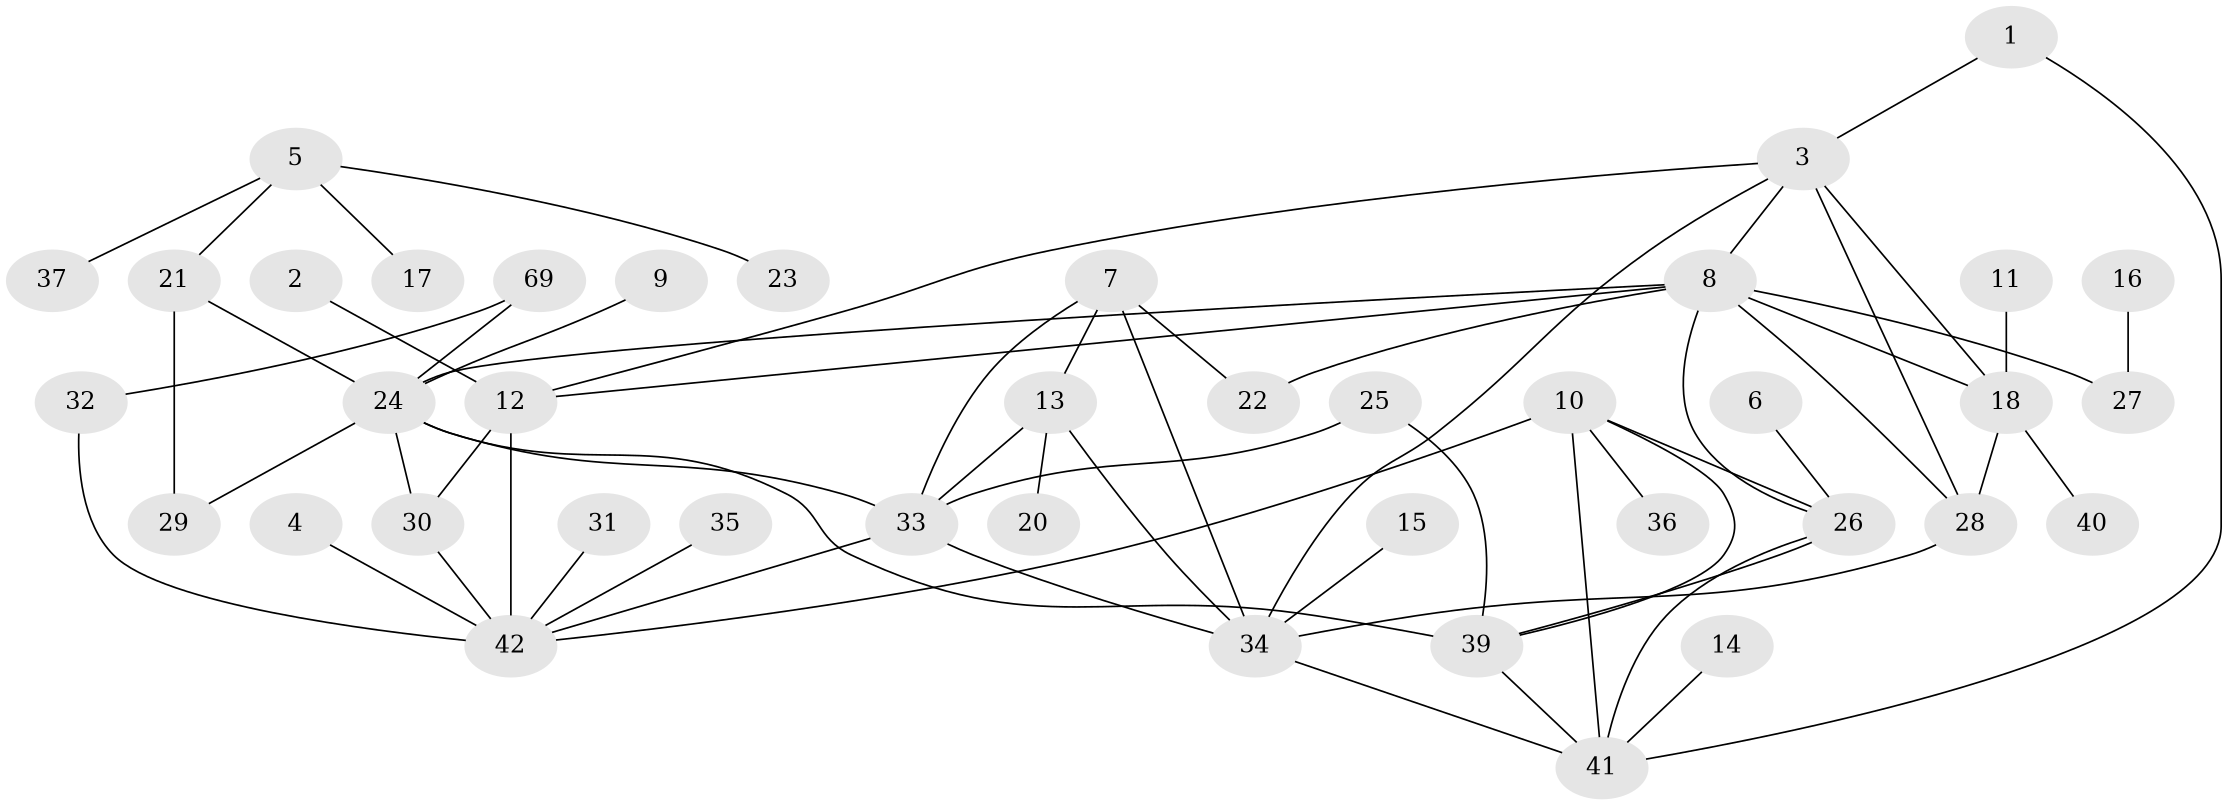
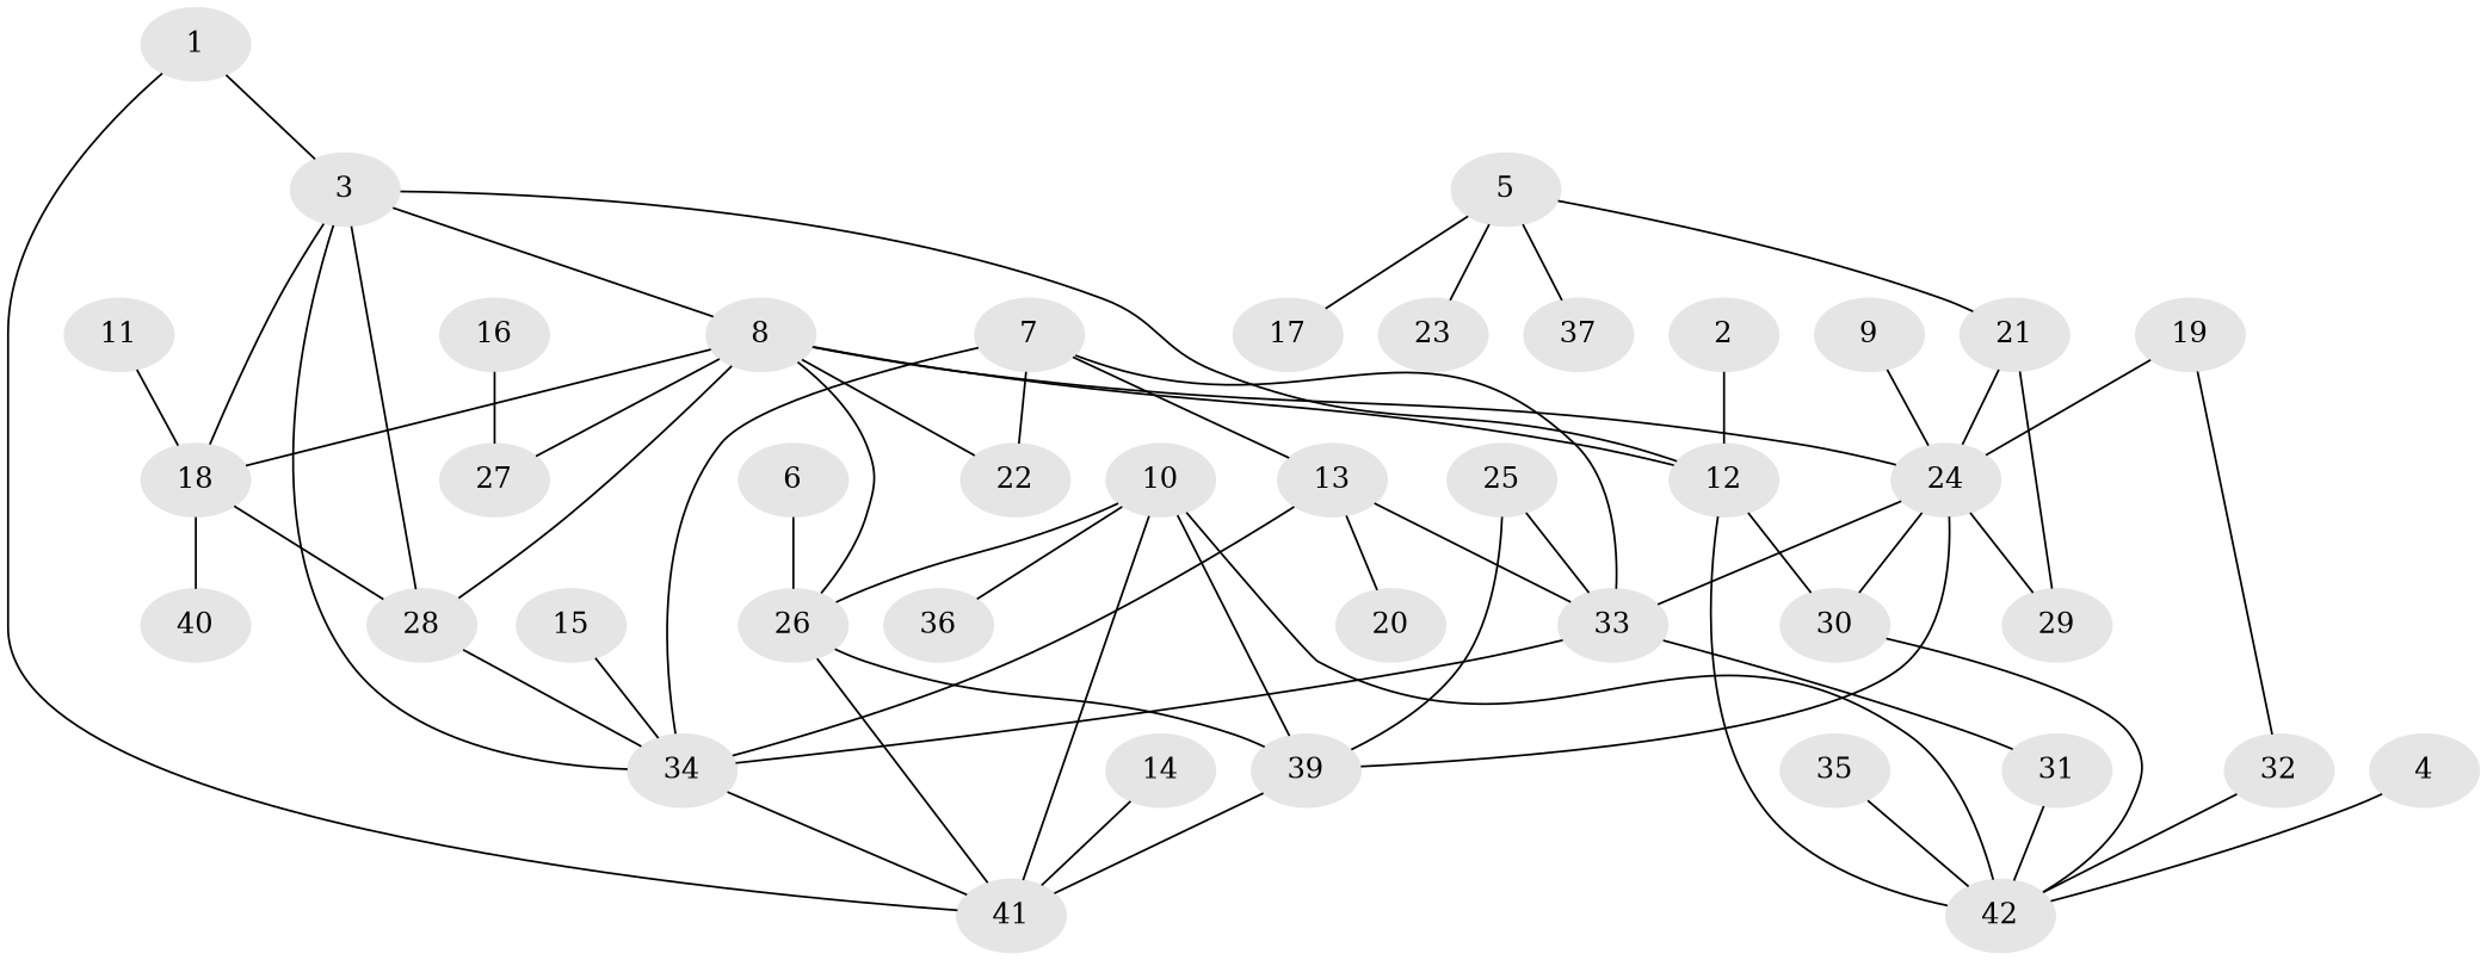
  graph {
    node [color=gray90 style=filled]
    edge [weight=1.0]
    1
    3
    41
    12
    8
    18
    28
    34
    2
    42
    30
    26
    22
    24
    27
    40
    4
    5
    17
    21
    23
    37
    29
    6
    39
    7
    13
    33
    20
    9
    10
    36
    11
    14
    15
    16
-   19 [label=69]
+   19
    32
    25
    31
    35
    1 -- 3
    1 -- 41
    3 -- 12
    3 -- 8
    3 -- 18
    3 -- 28
    3 -- 34
    12 -- 42 [weight=2.0]
    12 -- 30 [weight=2.0]
    8 -- 12
    8 -- 18
    8 -- 28
    8 -- 26
    8 -- 22
    8 -- 24
    8 -- 27
    18 -- 28
    18 -- 40
    28 -- 34
    34 -- 41
    2 -- 12
    30 -- 42
    26 -- 41
    26 -- 39
    24 -- 30
    24 -- 29 [weight=2.0]
    24 -- 39
    24 -- 33
    4 -- 42
    5 -- 17
    5 -- 21
    5 -- 23
    5 -- 37
    21 -- 24 [weight=2.0]
    21 -- 29
    6 -- 26
    39 -- 41
    7 -- 34
    7 -- 22
    7 -- 13
    7 -- 33
    13 -- 34
    13 -- 33
    13 -- 20
    33 -- 34
-   33 -- 42
+   33 -- 31
    9 -- 24
    10 -- 41
    10 -- 42
    10 -- 26
    10 -- 39
    10 -- 36
    11 -- 18
    14 -- 41
    15 -- 34
    16 -- 27
    19 -- 24
    19 -- 32
    32 -- 42
    25 -- 39
    25 -- 33
    31 -- 42
    35 -- 42
  }
